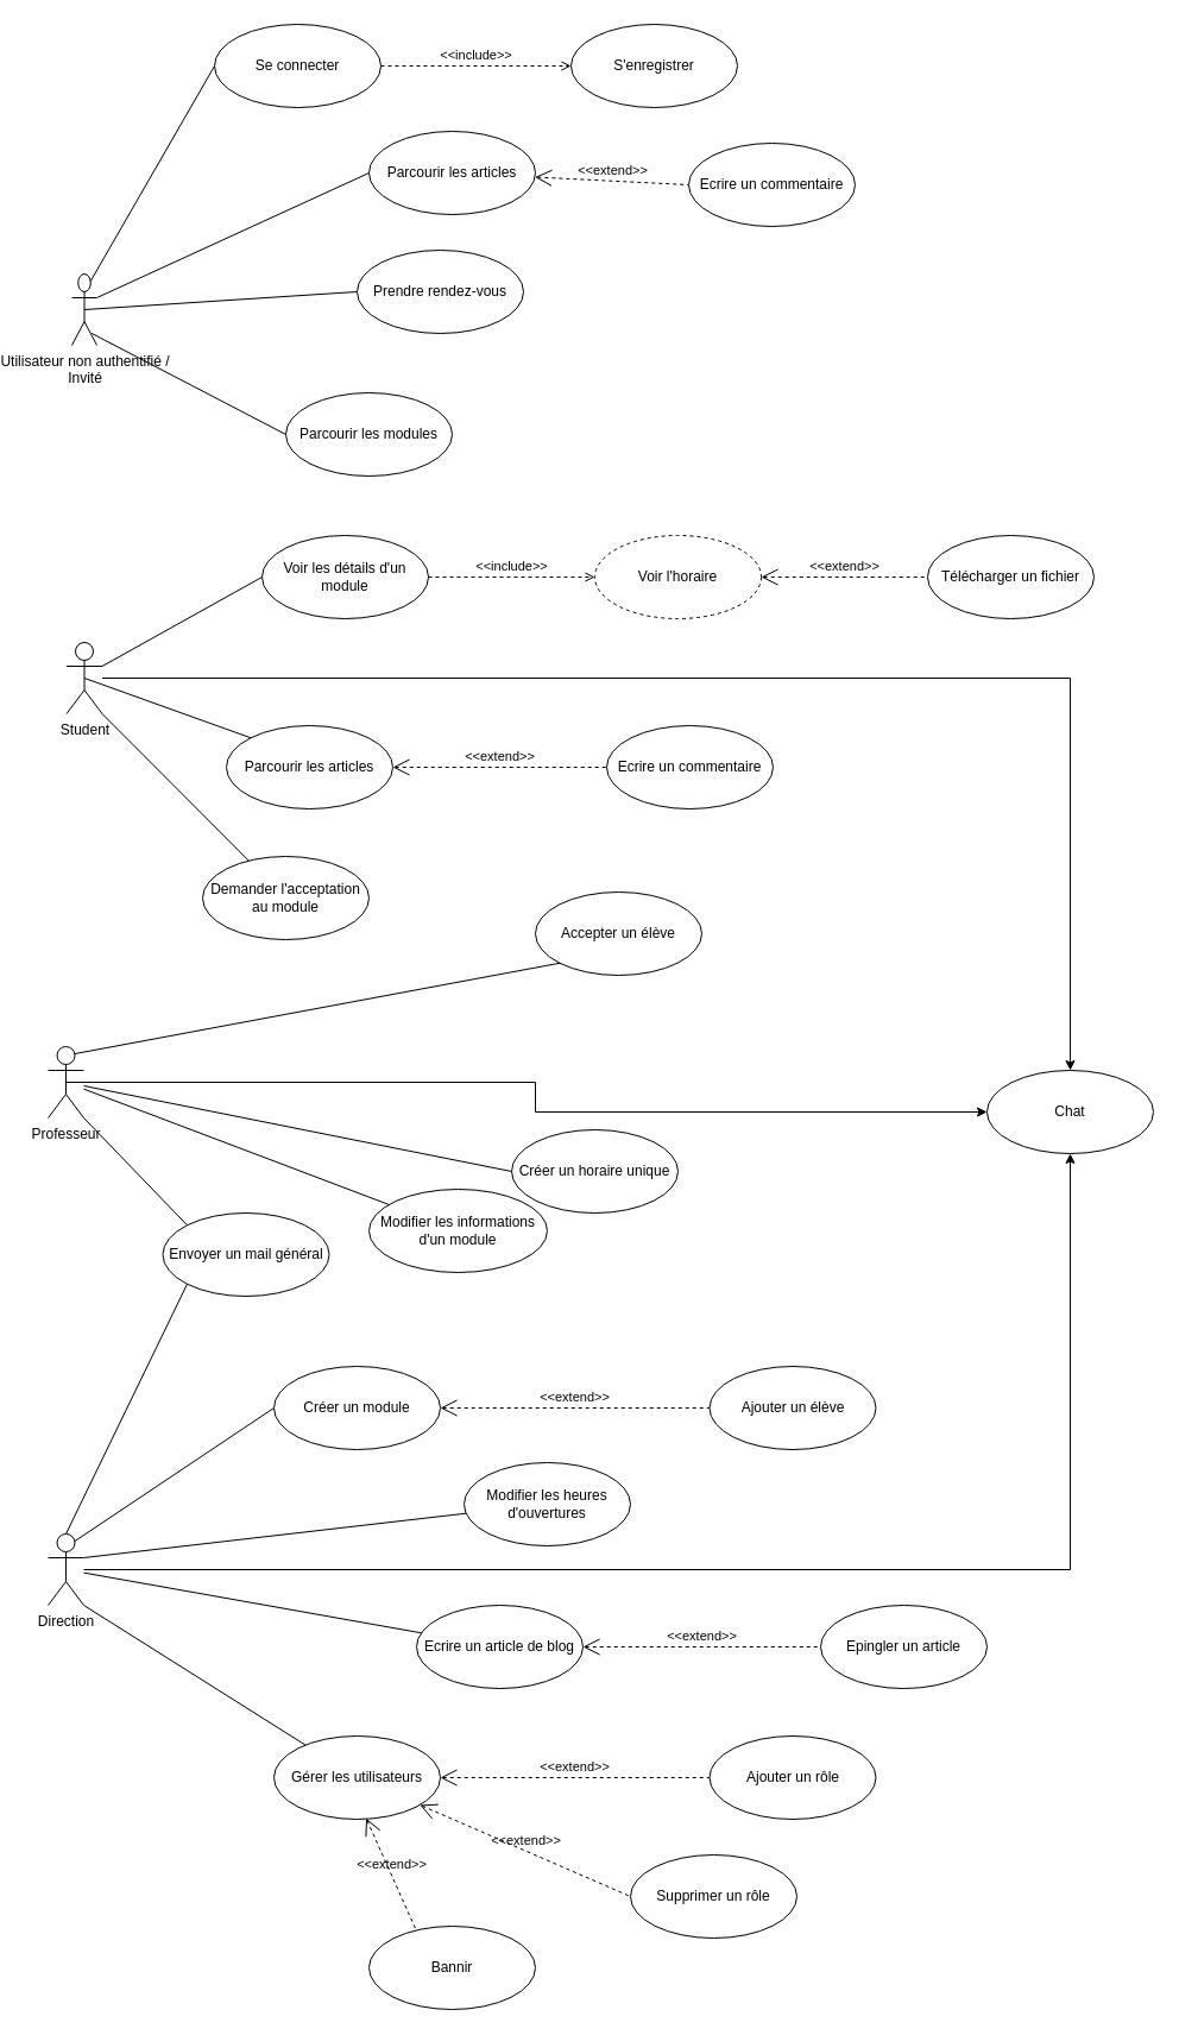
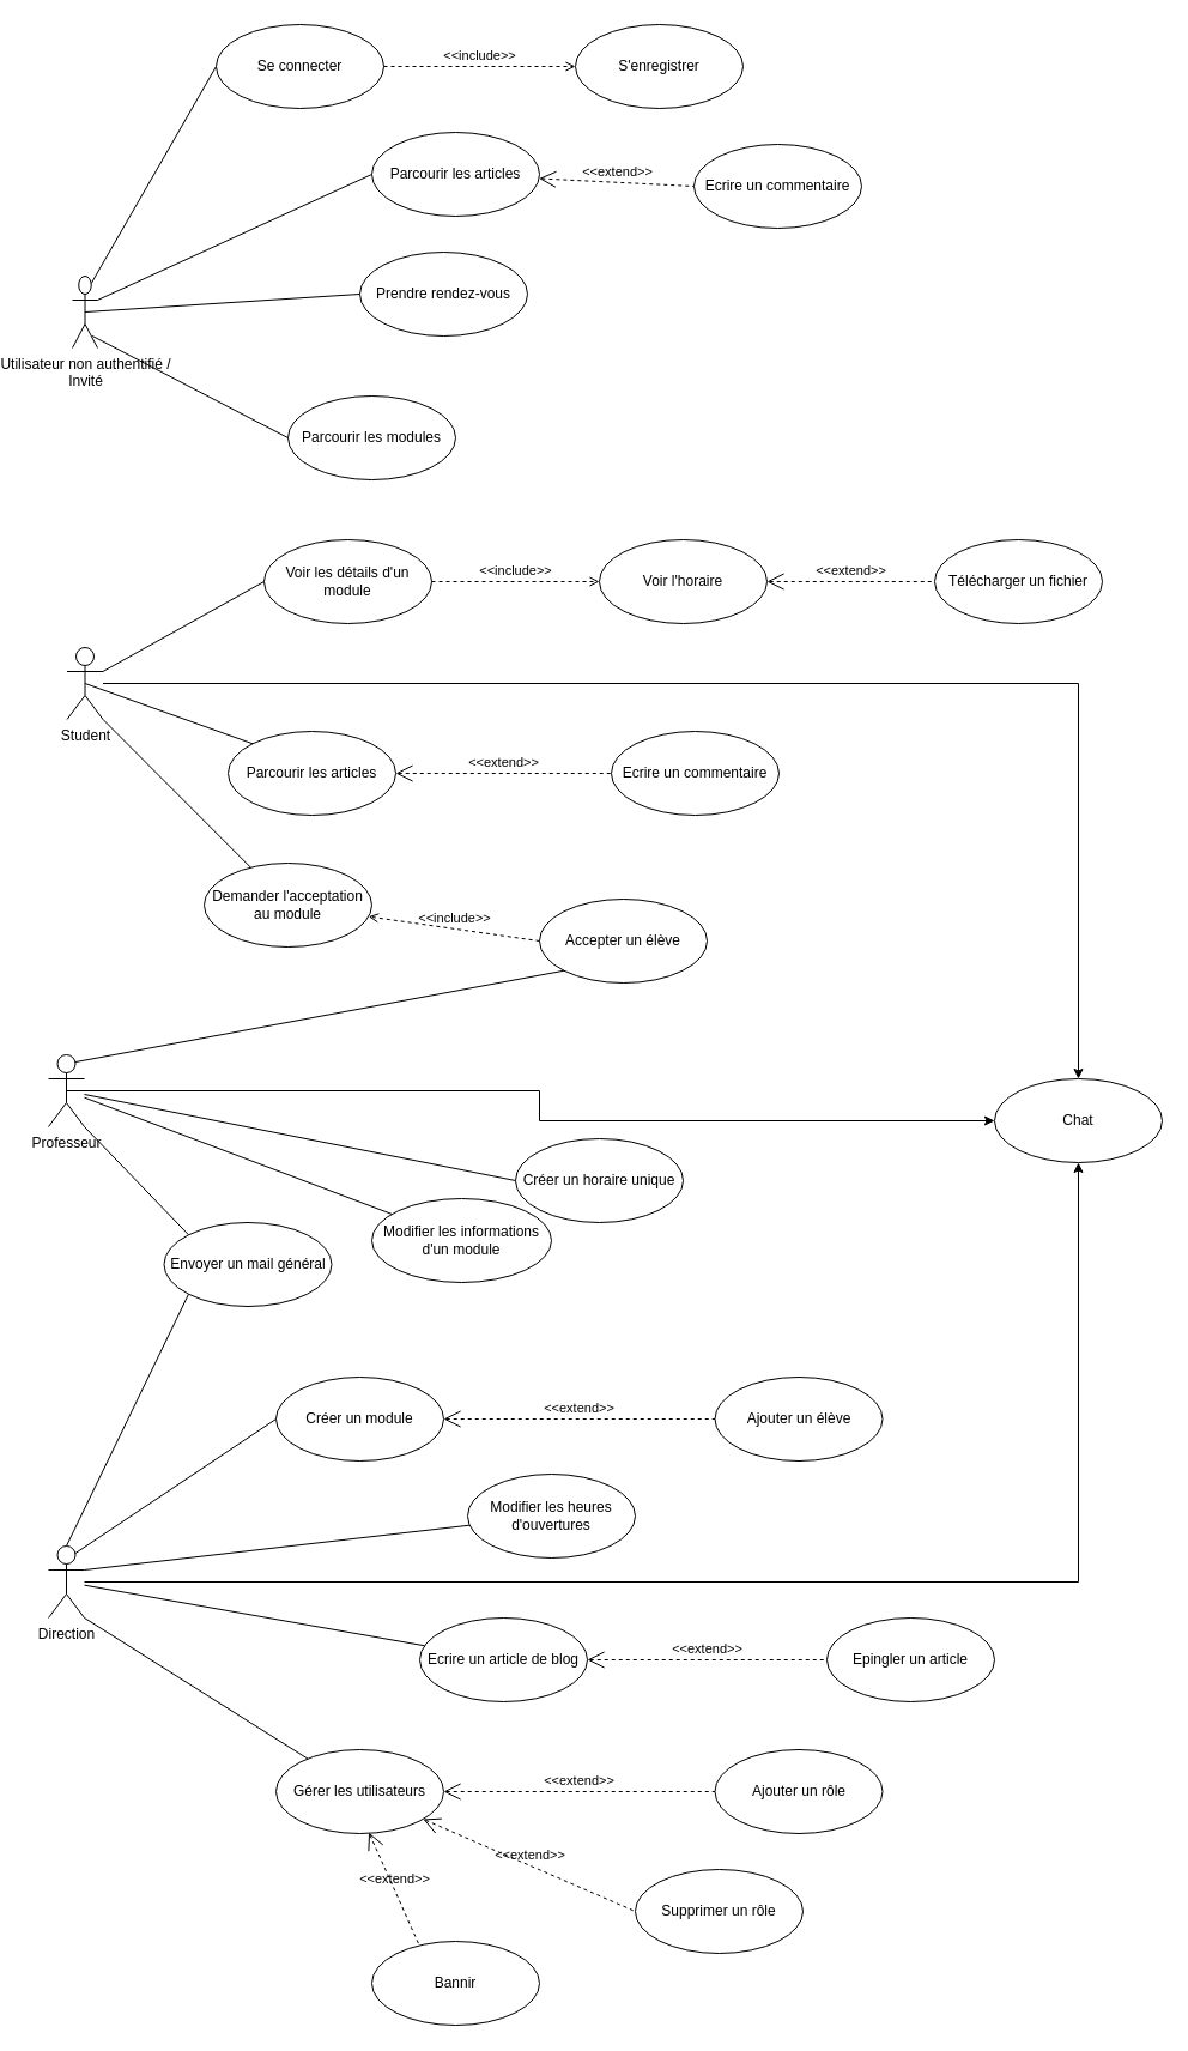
  <mxCell id="0" />
  <mxCell id="1" parent="0" />
  <mxCell id="2" value="Utilisateur non authentifié /&lt;br&gt;Invité" style="shape=umlActor;html=1;verticalLabelPosition=bottom;verticalAlign=top;align=center;" vertex="1" parent="1"><mxGeometry x="40" y="230" width="21" height="60" as="geometry" /></mxCell>
  <mxCell id="3" value="Se connecter" style="ellipse;whiteSpace=wrap;html=1;" vertex="1" parent="1"><mxGeometry x="160" y="20" width="140" height="70" as="geometry" /></mxCell>
  <mxCell id="4" value="Parcourir les modules" style="ellipse;whiteSpace=wrap;html=1;" vertex="1" parent="1"><mxGeometry x="220" y="330" width="140" height="70" as="geometry" /></mxCell>
  <mxCell id="5" value="Parcourir les articles" style="ellipse;whiteSpace=wrap;html=1;" vertex="1" parent="1"><mxGeometry x="290" y="110" width="140" height="70" as="geometry" /></mxCell>
  <mxCell id="6" value="Prendre rendez-vous" style="ellipse;whiteSpace=wrap;html=1;" vertex="1" parent="1"><mxGeometry x="280" y="210" width="140" height="70" as="geometry" /></mxCell>
  <mxCell id="7" value="Ecrire un commentaire" style="ellipse;whiteSpace=wrap;html=1;" vertex="1" parent="1"><mxGeometry x="559" y="120" width="140" height="70" as="geometry" /></mxCell>
  <mxCell id="8" value="&amp;lt;&amp;lt;extend&amp;gt;&amp;gt;" style="edgeStyle=none;html=1;startArrow=open;endArrow=none;startSize=12;verticalAlign=bottom;dashed=1;labelBackgroundColor=none;rounded=0;entryX=0;entryY=0.5;entryDx=0;entryDy=0;" edge="1" parent="1" source="5" target="7"><mxGeometry width="160" relative="1" as="geometry"><mxPoint x="330" y="280" as="sourcePoint" /><mxPoint x="490" y="280" as="targetPoint" /></mxGeometry></mxCell>
  <mxCell id="9" value="&amp;lt;&amp;lt;include&amp;gt;&amp;gt;" style="edgeStyle=none;html=1;endArrow=open;verticalAlign=bottom;dashed=1;labelBackgroundColor=none;rounded=0;exitX=1;exitY=0.5;exitDx=0;exitDy=0;" edge="1" parent="1" source="3" target="10"><mxGeometry width="160" relative="1" as="geometry"><mxPoint x="410" y="430" as="sourcePoint" /><mxPoint x="570" y="430" as="targetPoint" /><mxPoint as="offset" /></mxGeometry></mxCell>
  <mxCell id="10" value="S'enregistrer" style="ellipse;whiteSpace=wrap;html=1;" vertex="1" parent="1"><mxGeometry x="460" y="20" width="140" height="70" as="geometry" /></mxCell>
  <mxCell id="11" value="" style="edgeStyle=none;html=1;endArrow=none;verticalAlign=bottom;rounded=0;exitX=0.75;exitY=0.1;exitDx=0;exitDy=0;exitPerimeter=0;entryX=0;entryY=0.5;entryDx=0;entryDy=0;" edge="1" parent="1" source="2" target="3"><mxGeometry width="160" relative="1" as="geometry"><mxPoint x="80" y="230" as="sourcePoint" /><mxPoint x="240" y="230" as="targetPoint" /></mxGeometry></mxCell>
  <mxCell id="12" value="" style="edgeStyle=none;html=1;endArrow=none;verticalAlign=bottom;rounded=0;exitX=1;exitY=0.333;exitDx=0;exitDy=0;exitPerimeter=0;entryX=0;entryY=0.5;entryDx=0;entryDy=0;" edge="1" parent="1" source="2" target="5"><mxGeometry width="160" relative="1" as="geometry"><mxPoint x="300" y="250" as="sourcePoint" /><mxPoint x="460" y="250" as="targetPoint" /></mxGeometry></mxCell>
  <mxCell id="13" value="" style="edgeStyle=none;html=1;endArrow=none;verticalAlign=bottom;rounded=0;exitX=0.794;exitY=0.833;exitDx=0;exitDy=0;exitPerimeter=0;entryX=0;entryY=0.5;entryDx=0;entryDy=0;" edge="1" parent="1" source="2" target="4"><mxGeometry width="160" relative="1" as="geometry"><mxPoint x="300" y="250" as="sourcePoint" /><mxPoint x="460" y="250" as="targetPoint" /></mxGeometry></mxCell>
  <mxCell id="14" value="" style="edgeStyle=none;html=1;endArrow=none;verticalAlign=bottom;rounded=0;exitX=0.5;exitY=0.5;exitDx=0;exitDy=0;exitPerimeter=0;entryX=0;entryY=0.5;entryDx=0;entryDy=0;" edge="1" parent="1" source="2" target="6"><mxGeometry width="160" relative="1" as="geometry"><mxPoint x="90" y="270" as="sourcePoint" /><mxPoint x="250" y="270" as="targetPoint" /></mxGeometry></mxCell>
  <mxCell id="15" style="edgeStyle=orthogonalEdgeStyle;rounded=0;orthogonalLoop=1;jettySize=auto;html=1;" edge="1" parent="1" source="16" target="18"><mxGeometry relative="1" as="geometry" /></mxCell>
  <mxCell id="16" value="Student" style="shape=umlActor;html=1;verticalLabelPosition=bottom;verticalAlign=top;align=center;" vertex="1" parent="1"><mxGeometry x="35.5" y="540" width="30" height="60" as="geometry" /></mxCell>
  <mxCell id="17" value="Voir les détails d'un module" style="ellipse;whiteSpace=wrap;html=1;" vertex="1" parent="1"><mxGeometry x="200" y="450" width="140" height="70" as="geometry" /></mxCell>
  <mxCell id="18" value="Chat" style="ellipse;whiteSpace=wrap;html=1;" vertex="1" parent="1"><mxGeometry x="810" y="900" width="140" height="70" as="geometry" /></mxCell>
  <mxCell id="19" value="Demander l'acceptation au module" style="ellipse;whiteSpace=wrap;html=1;" vertex="1" parent="1"><mxGeometry x="150" y="720" width="140" height="70" as="geometry" /></mxCell>
  <mxCell id="20" value="Télécharger un fichier" style="ellipse;whiteSpace=wrap;html=1;" vertex="1" parent="1"><mxGeometry x="760" y="450" width="140" height="70" as="geometry" /></mxCell>
  <mxCell id="21" value="Accepter un élève" style="ellipse;whiteSpace=wrap;html=1;" vertex="1" parent="1"><mxGeometry x="430" y="750" width="140" height="70" as="geometry" /></mxCell>
- <mxCell id="22" value="Voir l'horaire" style="ellipse;whiteSpace=wrap;html=1;dashed=1;" vertex="1" parent="1"><mxGeometry x="480" y="450" width="140" height="70" as="geometry" /></mxCell>
+ <mxCell id="22" value="Voir l'horaire" style="ellipse;whiteSpace=wrap;html=1;" vertex="1" parent="1"><mxGeometry x="480" y="450" width="140" height="70" as="geometry" /></mxCell>
  <mxCell id="23" value="&amp;lt;&amp;lt;include&amp;gt;&amp;gt;" style="edgeStyle=none;html=1;endArrow=open;verticalAlign=bottom;dashed=1;labelBackgroundColor=none;rounded=0;" edge="1" parent="1" source="17" target="22"><mxGeometry width="160" relative="1" as="geometry"><mxPoint x="600" y="910" as="sourcePoint" /><mxPoint x="760" y="910" as="targetPoint" /></mxGeometry></mxCell>
  <mxCell id="24" value="&amp;lt;&amp;lt;extend&amp;gt;&amp;gt;" style="edgeStyle=none;html=1;startArrow=open;endArrow=none;startSize=12;verticalAlign=bottom;dashed=1;labelBackgroundColor=none;rounded=0;exitX=1;exitY=0.5;exitDx=0;exitDy=0;entryX=0;entryY=0.5;entryDx=0;entryDy=0;" edge="1" parent="1" source="22" target="20"><mxGeometry width="160" relative="1" as="geometry"><mxPoint x="600" y="1030" as="sourcePoint" /><mxPoint x="760" y="1030" as="targetPoint" /></mxGeometry></mxCell>
+ <mxCell id="25" value="&amp;lt;&amp;lt;include&amp;gt;&amp;gt;" style="edgeStyle=none;html=1;endArrow=open;verticalAlign=bottom;dashed=1;labelBackgroundColor=none;rounded=0;exitX=0;exitY=0.5;exitDx=0;exitDy=0;" edge="1" parent="1" source="21" target="19"><mxGeometry width="160" relative="1" as="geometry"><mxPoint x="600" y="790" as="sourcePoint" /><mxPoint x="760" y="790" as="targetPoint" /></mxGeometry></mxCell>
  <mxCell id="26" value="Parcourir les articles" style="ellipse;whiteSpace=wrap;html=1;" vertex="1" parent="1"><mxGeometry x="170" y="610" width="140" height="70" as="geometry" /></mxCell>
  <mxCell id="27" value="Ecrire un commentaire" style="ellipse;whiteSpace=wrap;html=1;" vertex="1" parent="1"><mxGeometry x="490" y="610" width="140" height="70" as="geometry" /></mxCell>
  <mxCell id="28" value="&amp;lt;&amp;lt;extend&amp;gt;&amp;gt;" style="edgeStyle=none;html=1;startArrow=open;endArrow=none;startSize=12;verticalAlign=bottom;dashed=1;labelBackgroundColor=none;rounded=0;exitX=1;exitY=0.5;exitDx=0;exitDy=0;" edge="1" parent="1" source="26" target="27"><mxGeometry width="160" relative="1" as="geometry"><mxPoint x="620" y="800" as="sourcePoint" /><mxPoint x="780" y="800" as="targetPoint" /></mxGeometry></mxCell>
  <mxCell id="29" value="" style="edgeStyle=none;html=1;endArrow=none;verticalAlign=bottom;rounded=0;exitX=0.5;exitY=0.5;exitDx=0;exitDy=0;exitPerimeter=0;entryX=0;entryY=0;entryDx=0;entryDy=0;" edge="1" parent="1" source="16" target="26"><mxGeometry width="160" relative="1" as="geometry"><mxPoint x="300" y="590" as="sourcePoint" /><mxPoint x="460" y="590" as="targetPoint" /></mxGeometry></mxCell>
  <mxCell id="30" value="" style="edgeStyle=none;html=1;endArrow=none;verticalAlign=bottom;rounded=0;exitX=1;exitY=1;exitDx=0;exitDy=0;exitPerimeter=0;" edge="1" parent="1" source="16" target="19"><mxGeometry width="160" relative="1" as="geometry"><mxPoint x="100" y="590" as="sourcePoint" /><mxPoint x="460" y="590" as="targetPoint" /></mxGeometry></mxCell>
  <mxCell id="31" value="" style="edgeStyle=none;html=1;endArrow=none;verticalAlign=bottom;rounded=0;exitX=1;exitY=0.333;exitDx=0;exitDy=0;exitPerimeter=0;entryX=0;entryY=0.5;entryDx=0;entryDy=0;" edge="1" parent="1" source="16" target="17"><mxGeometry width="160" relative="1" as="geometry"><mxPoint x="300" y="590" as="sourcePoint" /><mxPoint x="460" y="590" as="targetPoint" /></mxGeometry></mxCell>
  <mxCell id="32" style="edgeStyle=orthogonalEdgeStyle;rounded=0;orthogonalLoop=1;jettySize=auto;html=1;entryX=0;entryY=0.5;entryDx=0;entryDy=0;exitX=0.5;exitY=0.5;exitDx=0;exitDy=0;exitPerimeter=0;" edge="1" parent="1" source="33" target="18"><mxGeometry relative="1" as="geometry"><mxPoint x="690" y="1020" as="targetPoint" /></mxGeometry></mxCell>
  <mxCell id="33" value="Professeur" style="shape=umlActor;verticalLabelPosition=bottom;verticalAlign=top;html=1;outlineConnect=0;" vertex="1" parent="1"><mxGeometry x="20" y="880" width="30" height="60" as="geometry" /></mxCell>
  <mxCell id="34" value="Créer un horaire unique" style="ellipse;whiteSpace=wrap;html=1;" vertex="1" parent="1"><mxGeometry x="410" y="950" width="140" height="70" as="geometry" /></mxCell>
  <mxCell id="35" value="Modifier les informations d'un module" style="ellipse;whiteSpace=wrap;html=1;" vertex="1" parent="1"><mxGeometry x="290" y="1000" width="150" height="70" as="geometry" /></mxCell>
  <mxCell id="36" value="Envoyer un mail général" style="ellipse;whiteSpace=wrap;html=1;" vertex="1" parent="1"><mxGeometry x="116.5" y="1020" width="140" height="70" as="geometry" /></mxCell>
  <mxCell id="37" value="" style="edgeStyle=none;html=1;endArrow=none;verticalAlign=bottom;rounded=0;exitX=0.75;exitY=0.1;exitDx=0;exitDy=0;exitPerimeter=0;entryX=0;entryY=1;entryDx=0;entryDy=0;" edge="1" parent="1" source="33" target="21"><mxGeometry width="160" relative="1" as="geometry"><mxPoint x="300" y="990" as="sourcePoint" /><mxPoint x="460" y="990" as="targetPoint" /></mxGeometry></mxCell>
  <mxCell id="38" value="" style="edgeStyle=none;html=1;endArrow=none;verticalAlign=bottom;rounded=0;" edge="1" parent="1" source="33" target="35"><mxGeometry width="160" relative="1" as="geometry"><mxPoint x="300" y="890" as="sourcePoint" /><mxPoint x="460" y="890" as="targetPoint" /></mxGeometry></mxCell>
  <mxCell id="39" value="" style="edgeStyle=none;html=1;endArrow=none;verticalAlign=bottom;rounded=0;entryX=0;entryY=0.5;entryDx=0;entryDy=0;" edge="1" parent="1" source="33" target="34"><mxGeometry width="160" relative="1" as="geometry"><mxPoint x="300" y="890" as="sourcePoint" /><mxPoint x="460" y="890" as="targetPoint" /></mxGeometry></mxCell>
  <mxCell id="40" value="" style="edgeStyle=none;html=1;endArrow=none;verticalAlign=bottom;rounded=0;entryX=0;entryY=0;entryDx=0;entryDy=0;exitX=1;exitY=1;exitDx=0;exitDy=0;exitPerimeter=0;" edge="1" parent="1" source="33" target="36"><mxGeometry width="160" relative="1" as="geometry"><mxPoint x="300" y="890" as="sourcePoint" /><mxPoint x="460" y="890" as="targetPoint" /></mxGeometry></mxCell>
  <mxCell id="41" style="edgeStyle=orthogonalEdgeStyle;rounded=0;orthogonalLoop=1;jettySize=auto;html=1;" edge="1" parent="1" source="42" target="18"><mxGeometry relative="1" as="geometry" /></mxCell>
  <mxCell id="42" value="Direction" style="shape=umlActor;html=1;verticalLabelPosition=bottom;verticalAlign=top;align=center;" vertex="1" parent="1"><mxGeometry x="20" y="1290" width="30" height="60" as="geometry" /></mxCell>
  <mxCell id="43" value="Créer un module" style="ellipse;whiteSpace=wrap;html=1;" vertex="1" parent="1"><mxGeometry x="210" y="1149" width="140" height="70" as="geometry" /></mxCell>
  <mxCell id="44" value="Ecrire un article de blog" style="ellipse;whiteSpace=wrap;html=1;" vertex="1" parent="1"><mxGeometry x="330" y="1350" width="140" height="70" as="geometry" /></mxCell>
  <mxCell id="45" value="Bannir" style="ellipse;whiteSpace=wrap;html=1;" vertex="1" parent="1"><mxGeometry x="290" y="1620" width="140" height="70" as="geometry" /></mxCell>
  <mxCell id="46" value="Modifier les heures d'ouvertures" style="ellipse;whiteSpace=wrap;html=1;" vertex="1" parent="1"><mxGeometry x="370" y="1230" width="140" height="70" as="geometry" /></mxCell>
  <mxCell id="47" value="Ajouter un rôle" style="ellipse;whiteSpace=wrap;html=1;" vertex="1" parent="1"><mxGeometry x="576.5" y="1460" width="140" height="70" as="geometry" /></mxCell>
  <mxCell id="48" value="Supprimer un rôle" style="ellipse;whiteSpace=wrap;html=1;" vertex="1" parent="1"><mxGeometry x="510" y="1560" width="140" height="70" as="geometry" /></mxCell>
  <mxCell id="49" value="Epingler un article" style="ellipse;whiteSpace=wrap;html=1;" vertex="1" parent="1"><mxGeometry x="670" y="1350" width="140" height="70" as="geometry" /></mxCell>
  <mxCell id="50" value="Ajouter un élève" style="ellipse;whiteSpace=wrap;html=1;" vertex="1" parent="1"><mxGeometry x="576.5" y="1149" width="140" height="70" as="geometry" /></mxCell>
  <mxCell id="51" value="&amp;lt;&amp;lt;extend&amp;gt;&amp;gt;" style="edgeStyle=none;html=1;startArrow=open;endArrow=none;startSize=12;verticalAlign=bottom;dashed=1;labelBackgroundColor=none;rounded=0;exitX=1;exitY=0.5;exitDx=0;exitDy=0;" edge="1" parent="1" source="44" target="49"><mxGeometry width="160" relative="1" as="geometry"><mxPoint x="126.5" y="1460" as="sourcePoint" /><mxPoint x="286.5" y="1460" as="targetPoint" /></mxGeometry></mxCell>
  <mxCell id="52" value="&amp;lt;&amp;lt;extend&amp;gt;&amp;gt;" style="edgeStyle=none;html=1;startArrow=open;endArrow=none;startSize=12;verticalAlign=bottom;dashed=1;labelBackgroundColor=none;rounded=0;" edge="1" parent="1" source="43" target="50"><mxGeometry width="160" relative="1" as="geometry"><mxPoint x="396.5" y="1500" as="sourcePoint" /><mxPoint x="556.5" y="1500" as="targetPoint" /></mxGeometry></mxCell>
  <mxCell id="53" value="" style="edgeStyle=none;html=1;endArrow=none;verticalAlign=bottom;rounded=0;exitX=0.5;exitY=0;exitDx=0;exitDy=0;exitPerimeter=0;entryX=0;entryY=1;entryDx=0;entryDy=0;" edge="1" parent="1" source="42" target="36"><mxGeometry width="160" relative="1" as="geometry"><mxPoint x="400" y="1160" as="sourcePoint" /><mxPoint x="560" y="1160" as="targetPoint" /></mxGeometry></mxCell>
  <mxCell id="54" value="" style="edgeStyle=none;html=1;endArrow=none;verticalAlign=bottom;rounded=0;exitX=0.75;exitY=0.1;exitDx=0;exitDy=0;exitPerimeter=0;entryX=0;entryY=0.5;entryDx=0;entryDy=0;" edge="1" parent="1" source="42" target="43"><mxGeometry width="160" relative="1" as="geometry"><mxPoint x="300" y="1270" as="sourcePoint" /><mxPoint x="460" y="1270" as="targetPoint" /></mxGeometry></mxCell>
  <mxCell id="55" value="" style="edgeStyle=none;html=1;endArrow=none;verticalAlign=bottom;rounded=0;" edge="1" parent="1" source="42" target="44"><mxGeometry width="160" relative="1" as="geometry"><mxPoint x="300" y="1370" as="sourcePoint" /><mxPoint x="460" y="1370" as="targetPoint" /></mxGeometry></mxCell>
  <mxCell id="56" value="" style="edgeStyle=none;html=1;endArrow=none;verticalAlign=bottom;rounded=0;exitX=1;exitY=0.333;exitDx=0;exitDy=0;exitPerimeter=0;" edge="1" parent="1" source="42" target="46"><mxGeometry width="160" relative="1" as="geometry"><mxPoint x="300" y="1370" as="sourcePoint" /><mxPoint x="460" y="1370" as="targetPoint" /></mxGeometry></mxCell>
  <mxCell id="57" value="Gérer les utilisateurs" style="ellipse;whiteSpace=wrap;html=1;" vertex="1" parent="1"><mxGeometry x="210" y="1460" width="140" height="70" as="geometry" /></mxCell>
  <mxCell id="58" value="" style="edgeStyle=none;html=1;endArrow=none;verticalAlign=bottom;rounded=0;exitX=1;exitY=1;exitDx=0;exitDy=0;exitPerimeter=0;" edge="1" parent="1" source="42" target="57"><mxGeometry width="160" relative="1" as="geometry"><mxPoint x="300" y="1470" as="sourcePoint" /><mxPoint x="460" y="1470" as="targetPoint" /></mxGeometry></mxCell>
  <mxCell id="59" value="&amp;lt;&amp;lt;extend&amp;gt;&amp;gt;" style="edgeStyle=none;html=1;startArrow=open;endArrow=none;startSize=12;verticalAlign=bottom;dashed=1;labelBackgroundColor=none;rounded=0;exitX=0.554;exitY=0.988;exitDx=0;exitDy=0;exitPerimeter=0;entryX=0.286;entryY=0.06;entryDx=0;entryDy=0;entryPerimeter=0;" edge="1" parent="1" source="57" target="45"><mxGeometry width="160" relative="1" as="geometry"><mxPoint x="300" y="1590" as="sourcePoint" /><mxPoint x="460" y="1590" as="targetPoint" /></mxGeometry></mxCell>
  <mxCell id="60" value="&amp;lt;&amp;lt;extend&amp;gt;&amp;gt;" style="edgeStyle=none;html=1;startArrow=open;endArrow=none;startSize=12;verticalAlign=bottom;dashed=1;labelBackgroundColor=none;rounded=0;exitX=1;exitY=0.5;exitDx=0;exitDy=0;" edge="1" parent="1" source="57" target="47"><mxGeometry width="160" relative="1" as="geometry"><mxPoint x="390" y="1494.58" as="sourcePoint" /><mxPoint x="550" y="1494.58" as="targetPoint" /></mxGeometry></mxCell>
  <mxCell id="61" value="&amp;lt;&amp;lt;extend&amp;gt;&amp;gt;" style="edgeStyle=none;html=1;startArrow=open;endArrow=none;startSize=12;verticalAlign=bottom;dashed=1;labelBackgroundColor=none;rounded=0;entryX=0;entryY=0.5;entryDx=0;entryDy=0;" edge="1" parent="1" source="57" target="48"><mxGeometry width="160" relative="1" as="geometry"><mxPoint x="400" y="1610" as="sourcePoint" /><mxPoint x="560" y="1610" as="targetPoint" /></mxGeometry></mxCell>
